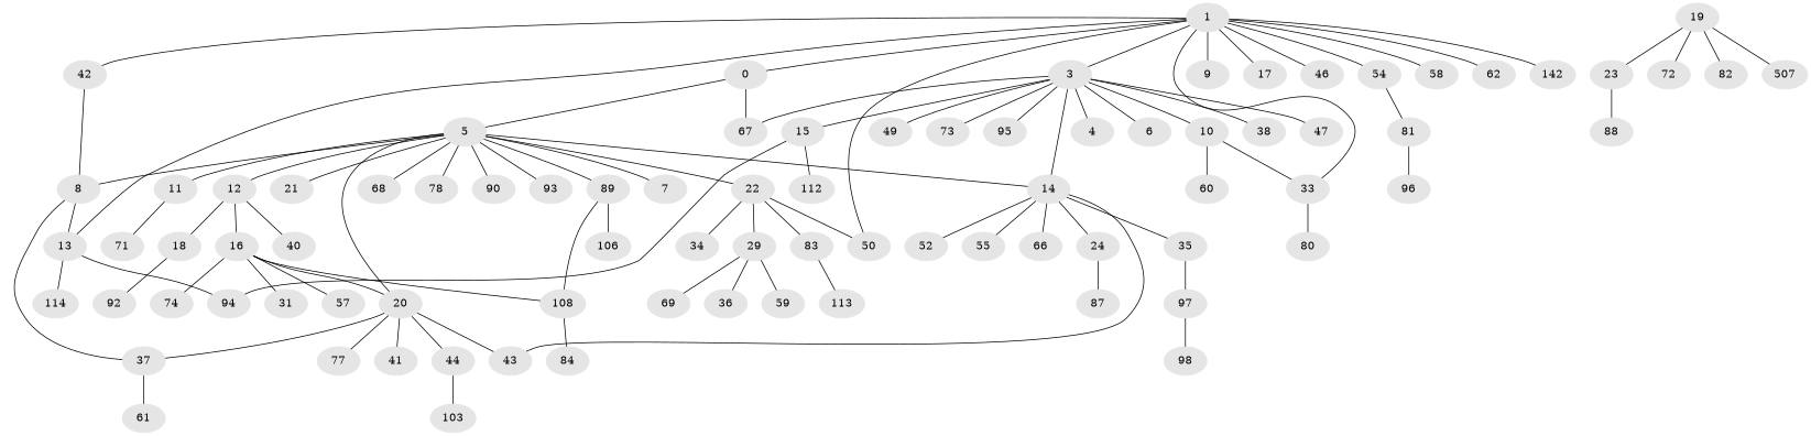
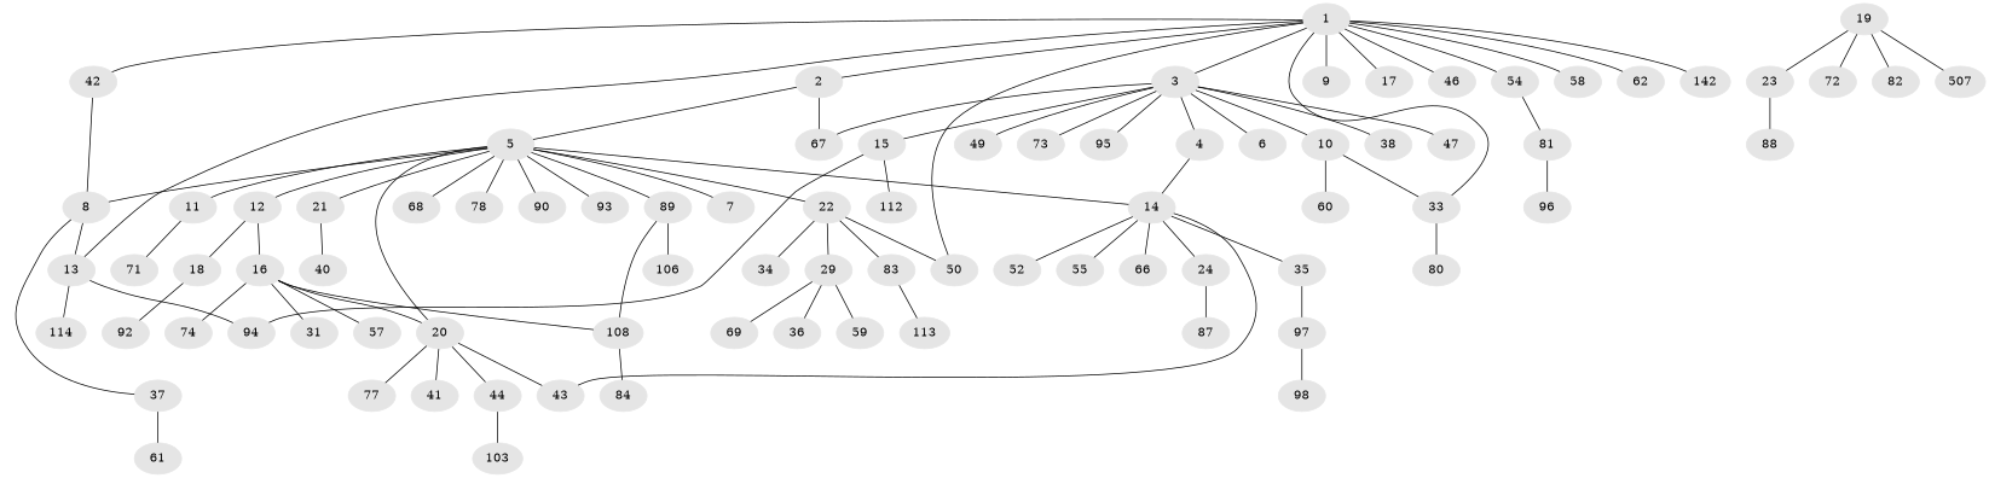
  graph {
    node [color=gray90 style=filled]
    1 [super="+26"]
-   2 [label=0]
+   2
    3 [super="+48"]
    9
    13 [super="+27"]
    17
    33 [super="+100"]
    42
    46 [super="+104"]
    50 [super="+53"]
    54 [super="+76"]
    58
    62
    n14 [label=142]
    5 [super="+91"]
    67 [super="+75"]
    4
    6 [super="+111"]
    10 [super="+25"]
    14 [super="+85"]
    15 [super="+70"]
    38
    47
    49
    73
    95
    8 [super="+51"]
    37 [super="+39"]
    94 [super="+101"]
    114
    80
    81
    7
    11 [super="+28"]
    12 [super="+109"]
    20 [super="+63"]
    21
    22 [super="+56"]
    68
    78
    89
    90
    93 [super="+99"]
    60
    24 [super="+32"]
    35
    43 [super="+45"]
    52
    55
    66
    112
    71
    16 [super="+79"]
    18
    40 [super="+65"]
    19 [super="+30"]
    23
    72
    82 [super="+110"]
    n60 [label=507]
    41
    44 [super="+64"]
    77 [super="+105"]
    29 [super="+86"]
    34
    83
    108
    106
    61
    31
    57
    74
    92
    87
    97
    84
    88
    103
    36
    59
    69
    113
    98
    96
    1 -- 2
    1 -- 3
    1 -- 9
    1 -- 13
    1 -- 17
    1 -- 33
    1 -- 42
    1 -- 46
    1 -- 50
    1 -- 54
    1 -- 58
    1 -- 62
    1 -- n14
    2 -- 5
    2 -- 67
    3 -- 67
    3 -- 4
    3 -- 6
    3 -- 10
-   3 -- 14
+   4 -- 14
    3 -- 15
    3 -- 38
    3 -- 47
    3 -- 49
    3 -- 73
    3 -- 95
    13 -- 94
    13 -- 114
    33 -- 80
    42 -- 8
    54 -- 81
    5 -- 14
    5 -- 8
    5 -- 7
    5 -- 11
    5 -- 12
    5 -- 20
    5 -- 21
    5 -- 22
    5 -- 68
    5 -- 78
    5 -- 89
    5 -- 90
    5 -- 93
    10 -- 33
    10 -- 60
    14 -- 24
    14 -- 35
    14 -- 43
    14 -- 52
    14 -- 55
    14 -- 66
    15 -- 94
    15 -- 112
    8 -- 13
    8 -- 37
    37 -- 61
    81 -- 96
    11 -- 71
    12 -- 16
    12 -- 18
-   12 -- 40
-   20 -- 37
+   21 -- 40
    20 -- 43
    20 -- 41
    20 -- 44
    20 -- 77
    22 -- 50
    22 -- 29
    22 -- 34
    22 -- 83
    89 -- 108
    89 -- 106
    24 -- 87
    35 -- 97
    16 -- 20
    16 -- 108
    16 -- 31
    16 -- 57
    16 -- 74
    18 -- 92
    19 -- 23
    19 -- 72
    19 -- 82
    19 -- n60
    23 -- 88
    44 -- 103
    29 -- 36
    29 -- 59
    29 -- 69
    83 -- 113
    108 -- 84
    97 -- 98
  }
